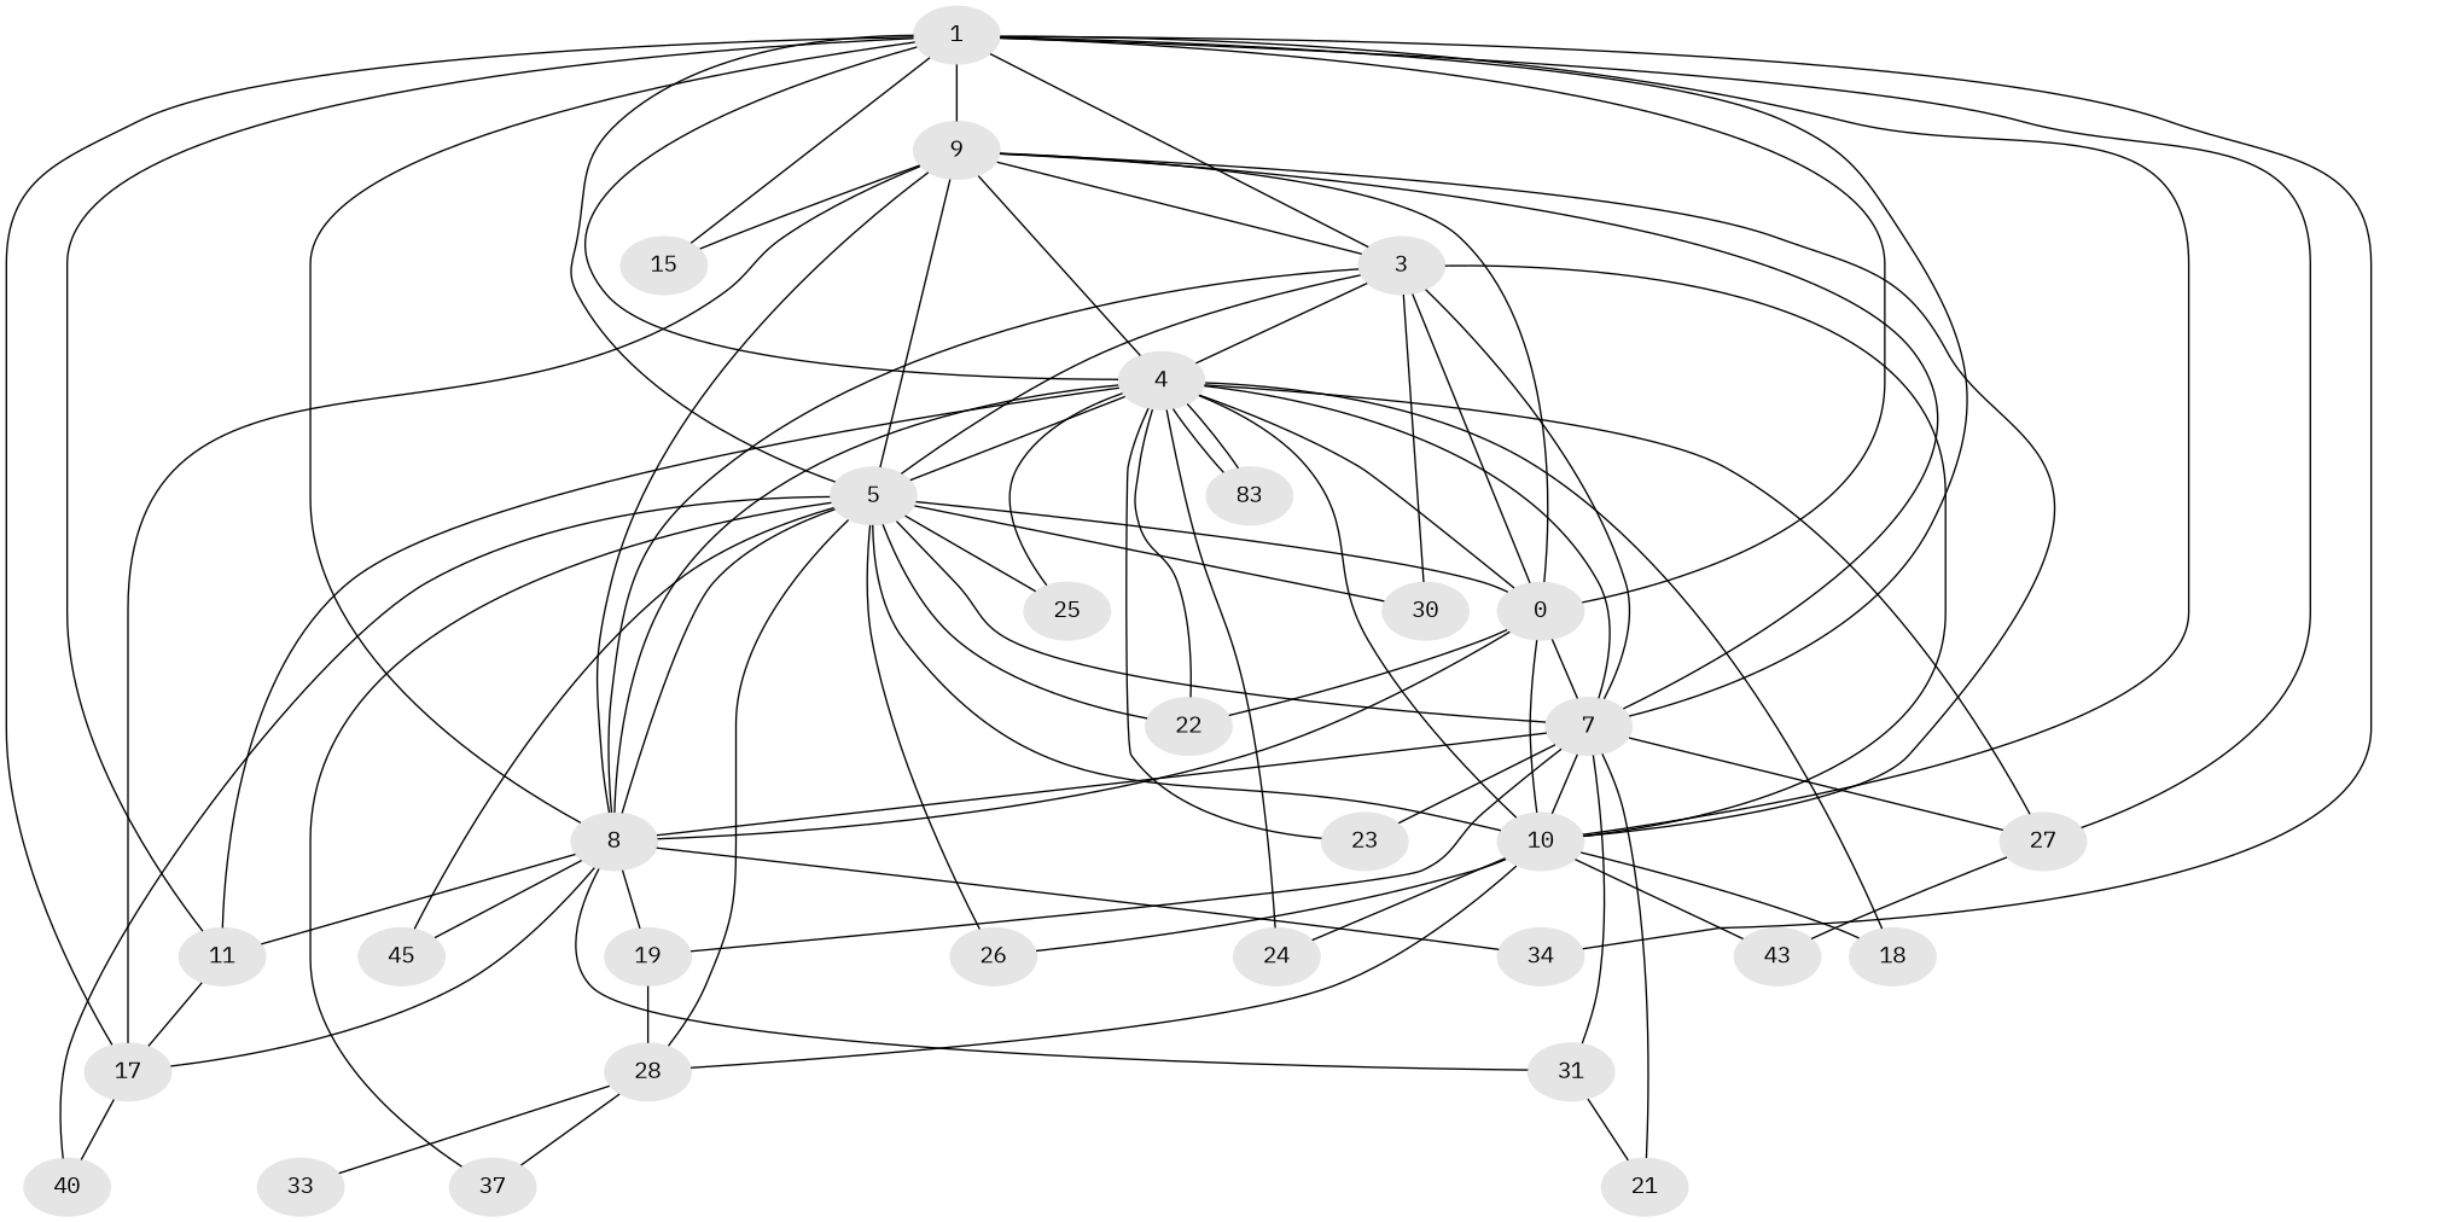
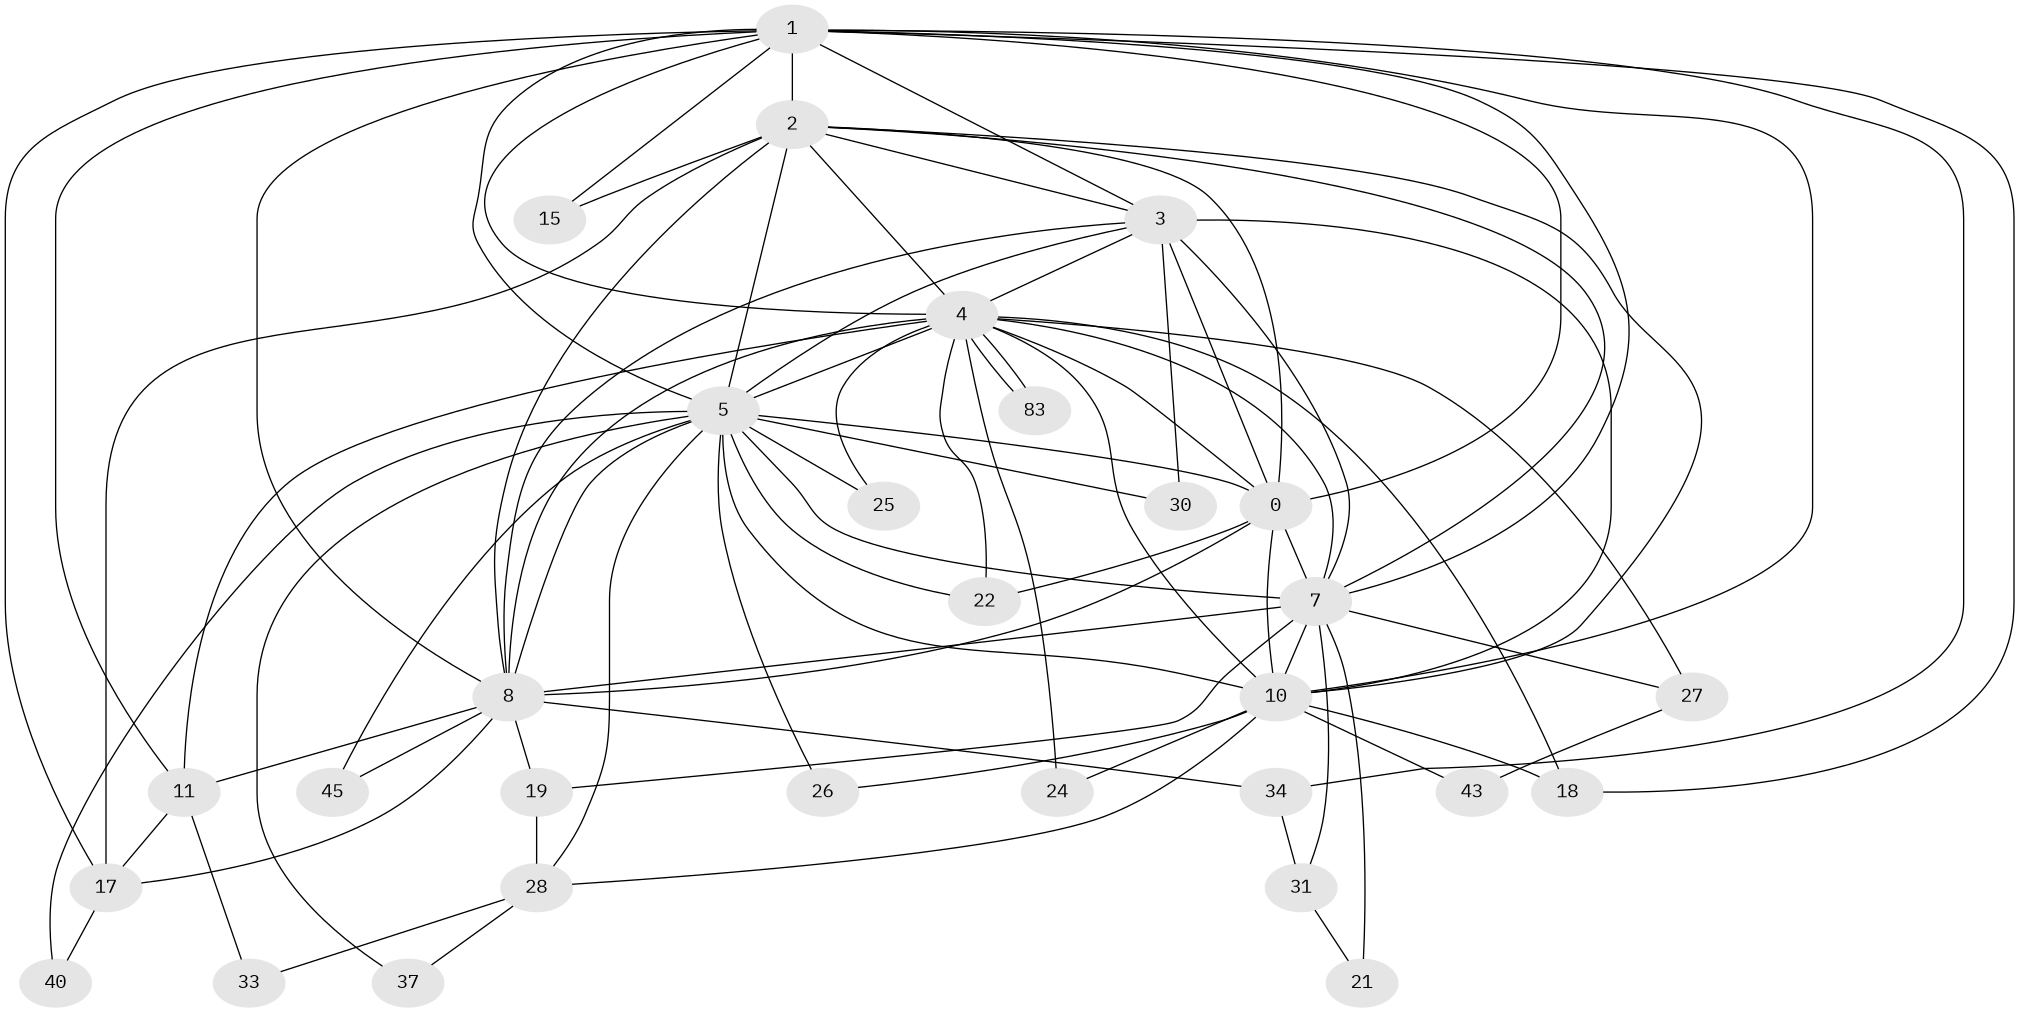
  graph {
    fontname="IBM Plex Mono"
    node [color=gray90 fontname="IBM Plex Mono" style=filled]
    edge [fontname="IBM Plex Mono"]
-   2 [super="+46" label=9]
+   2 [super="+46"]
    3 [super="+12"]
    4 [super="+14"]
    5 [super="+9"]
    n5 [label=0 super="+44"]
    7 [super="+50"]
    8 [super="+33"]
    10 [super="+38"]
    15
    17 [super="+20"]
    1
    11 [super="+16"]
    27 [super="+35"]
    34
    30 [super="+41"]
    n16 [label=83]
    18
    22 [super="+48"]
-   23 [super="+32"]
    24 [super="+36"]
    25
    26
    28 [super="+49"]
    37
    40
    45
    19
    21
    31
    43
    n31 [label=33]
    2 -- 3
    2 -- 4
    2 -- 5 [weight=2]
    2 -- n5
    2 -- 7
    2 -- 8
    2 -- 10
    2 -- 15
    2 -- 17
    3 -- 4
    3 -- 5 [weight=2]
    3 -- n5
    3 -- 7
    3 -- 8
    3 -- 10 [weight=2]
    3 -- 30 [weight=2]
    4 -- 5 [weight=2]
    4 -- n5
    4 -- 7
    4 -- 8
    4 -- 10 [weight=2]
    4 -- 11
    4 -- 27
    4 -- n16
    4 -- n16
    4 -- 18
    4 -- 22
-   4 -- 23 [weight=2]
    4 -- 24 [weight=2]
    4 -- 25
    5 -- n5 [weight=2]
    5 -- 7 [weight=2]
    5 -- 8 [weight=3]
    5 -- 10 [weight=2]
    5 -- 30
    5 -- 22
    5 -- 25
    5 -- 26
    5 -- 28
    5 -- 37
    5 -- 40
    5 -- 45
    n5 -- 7 [weight=2]
    n5 -- 8
    n5 -- 10
    n5 -- 22
    7 -- 8
    7 -- 10 [weight=2]
    7 -- 27
-   7 -- 23
    7 -- 19
    7 -- 21
    7 -- 31
    8 -- 17
    8 -- 11
    8 -- 34
    8 -- 45
    8 -- 19
-   8 -- 31
+   34 -- 31
    10 -- 18
    10 -- 24
    10 -- 26
    10 -- 28
    10 -- 43
    17 -- 40
    1 -- 2
    1 -- 3
    1 -- 4
    1 -- 5 [weight=2]
    1 -- n5
    1 -- 7
    1 -- 8
    1 -- 10
    1 -- 15
    1 -- 17
    1 -- 11
-   1 -- 27
+   1 -- 18
    1 -- 34
    11 -- 17
+   11 -- n31
    27 -- 43
    28 -- 37
    28 -- n31
    19 -- 28
    31 -- 21
  }
